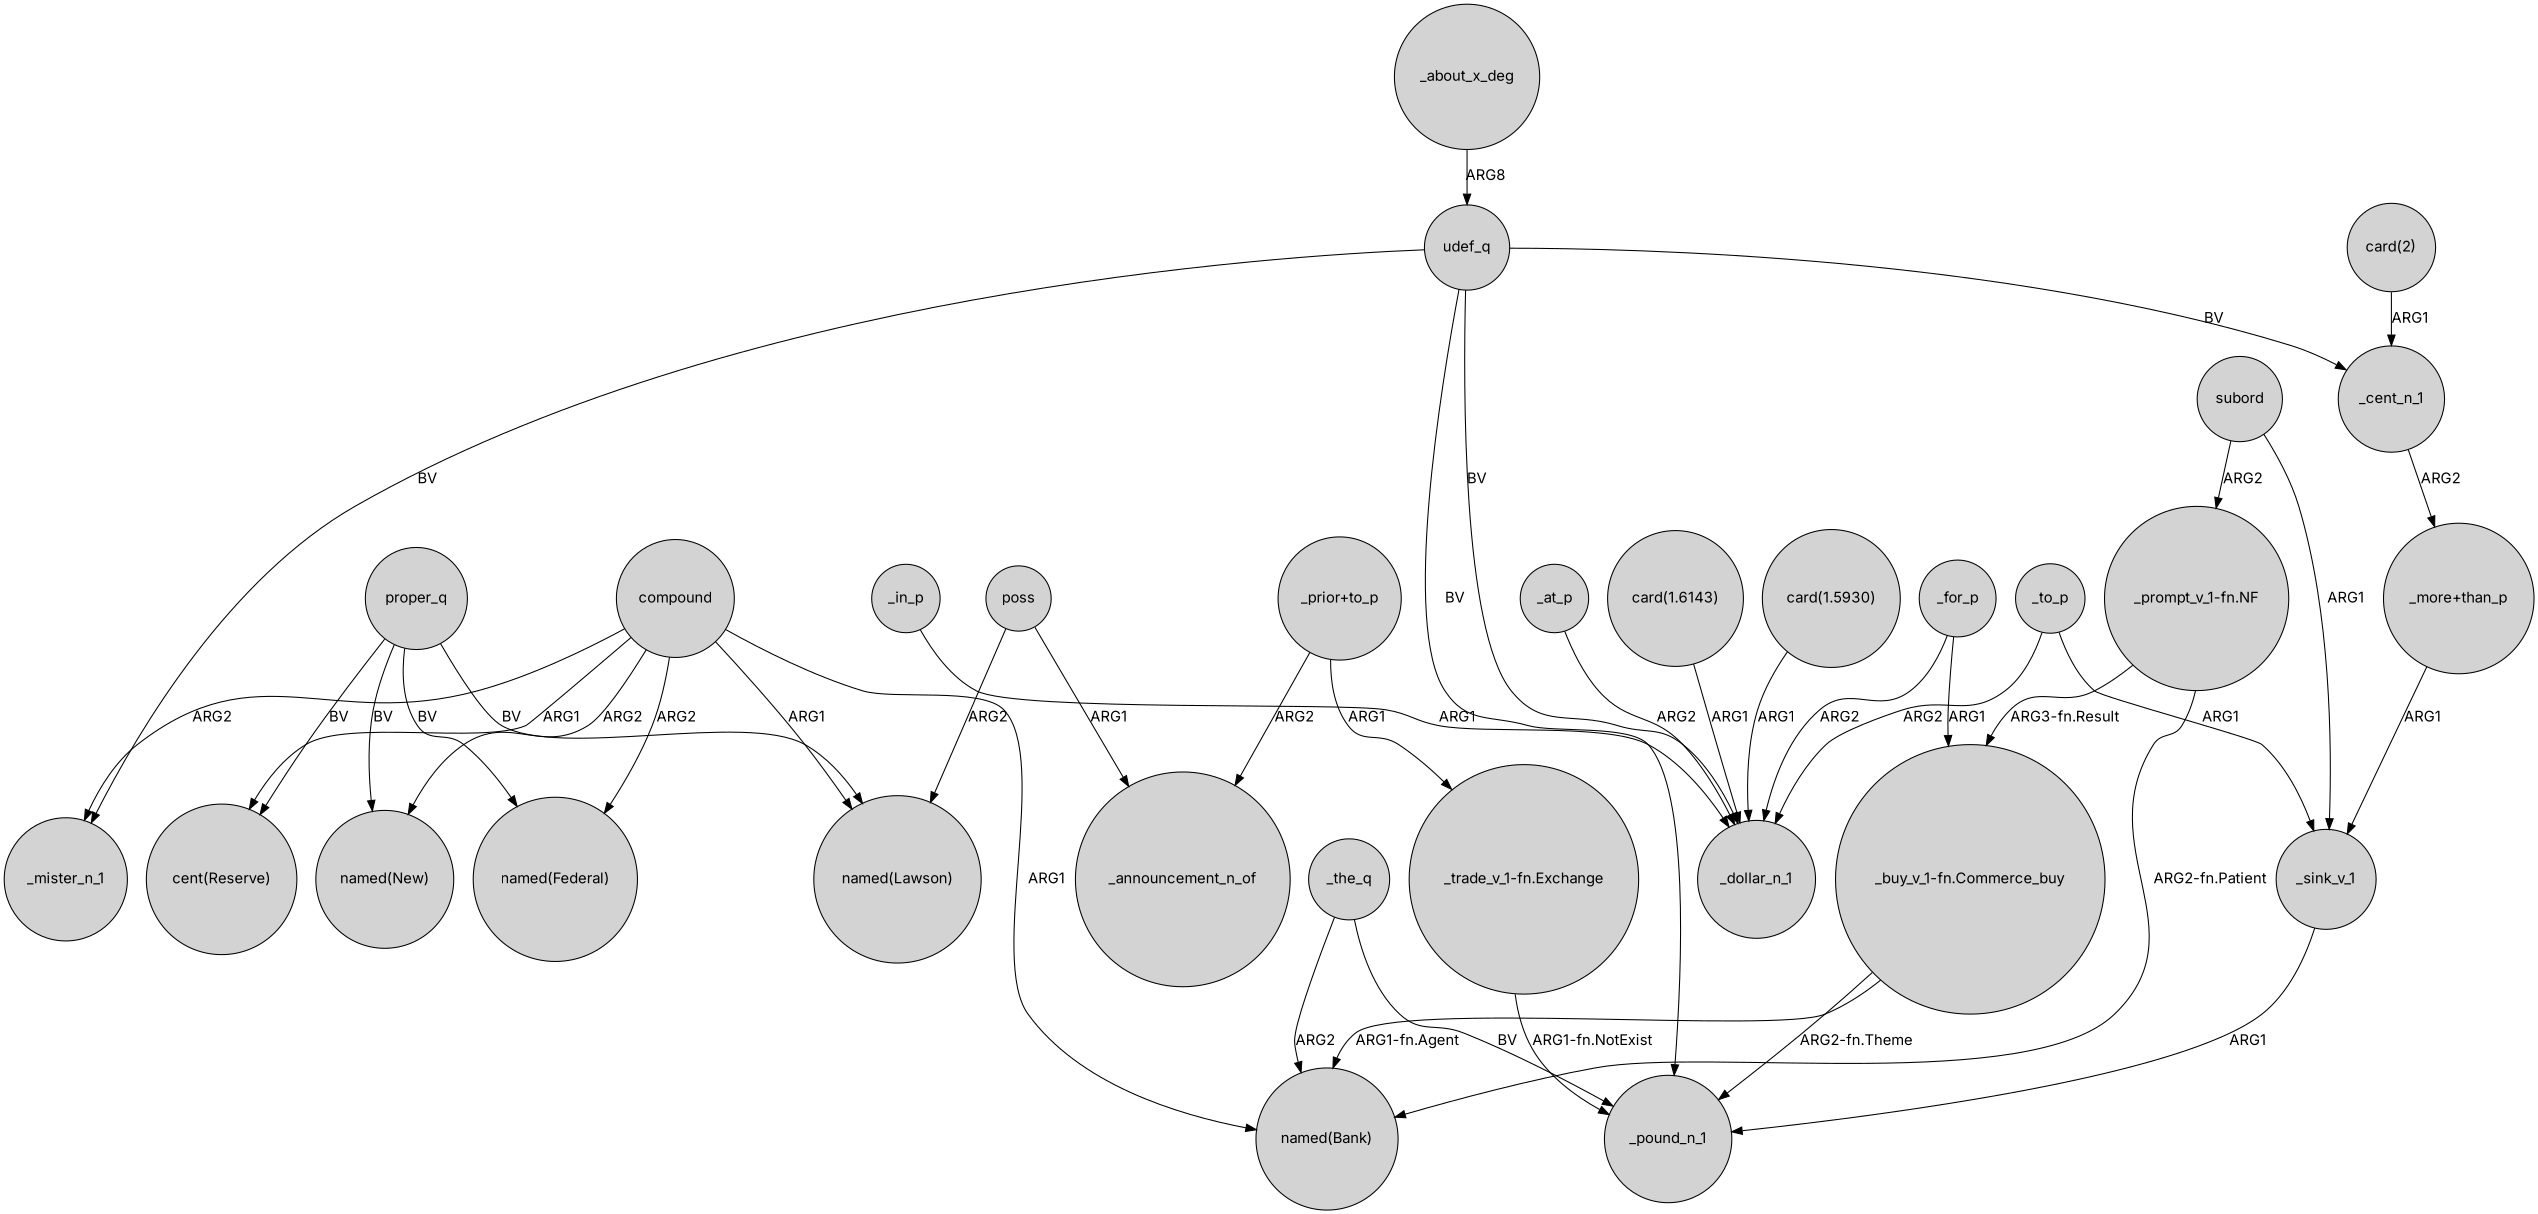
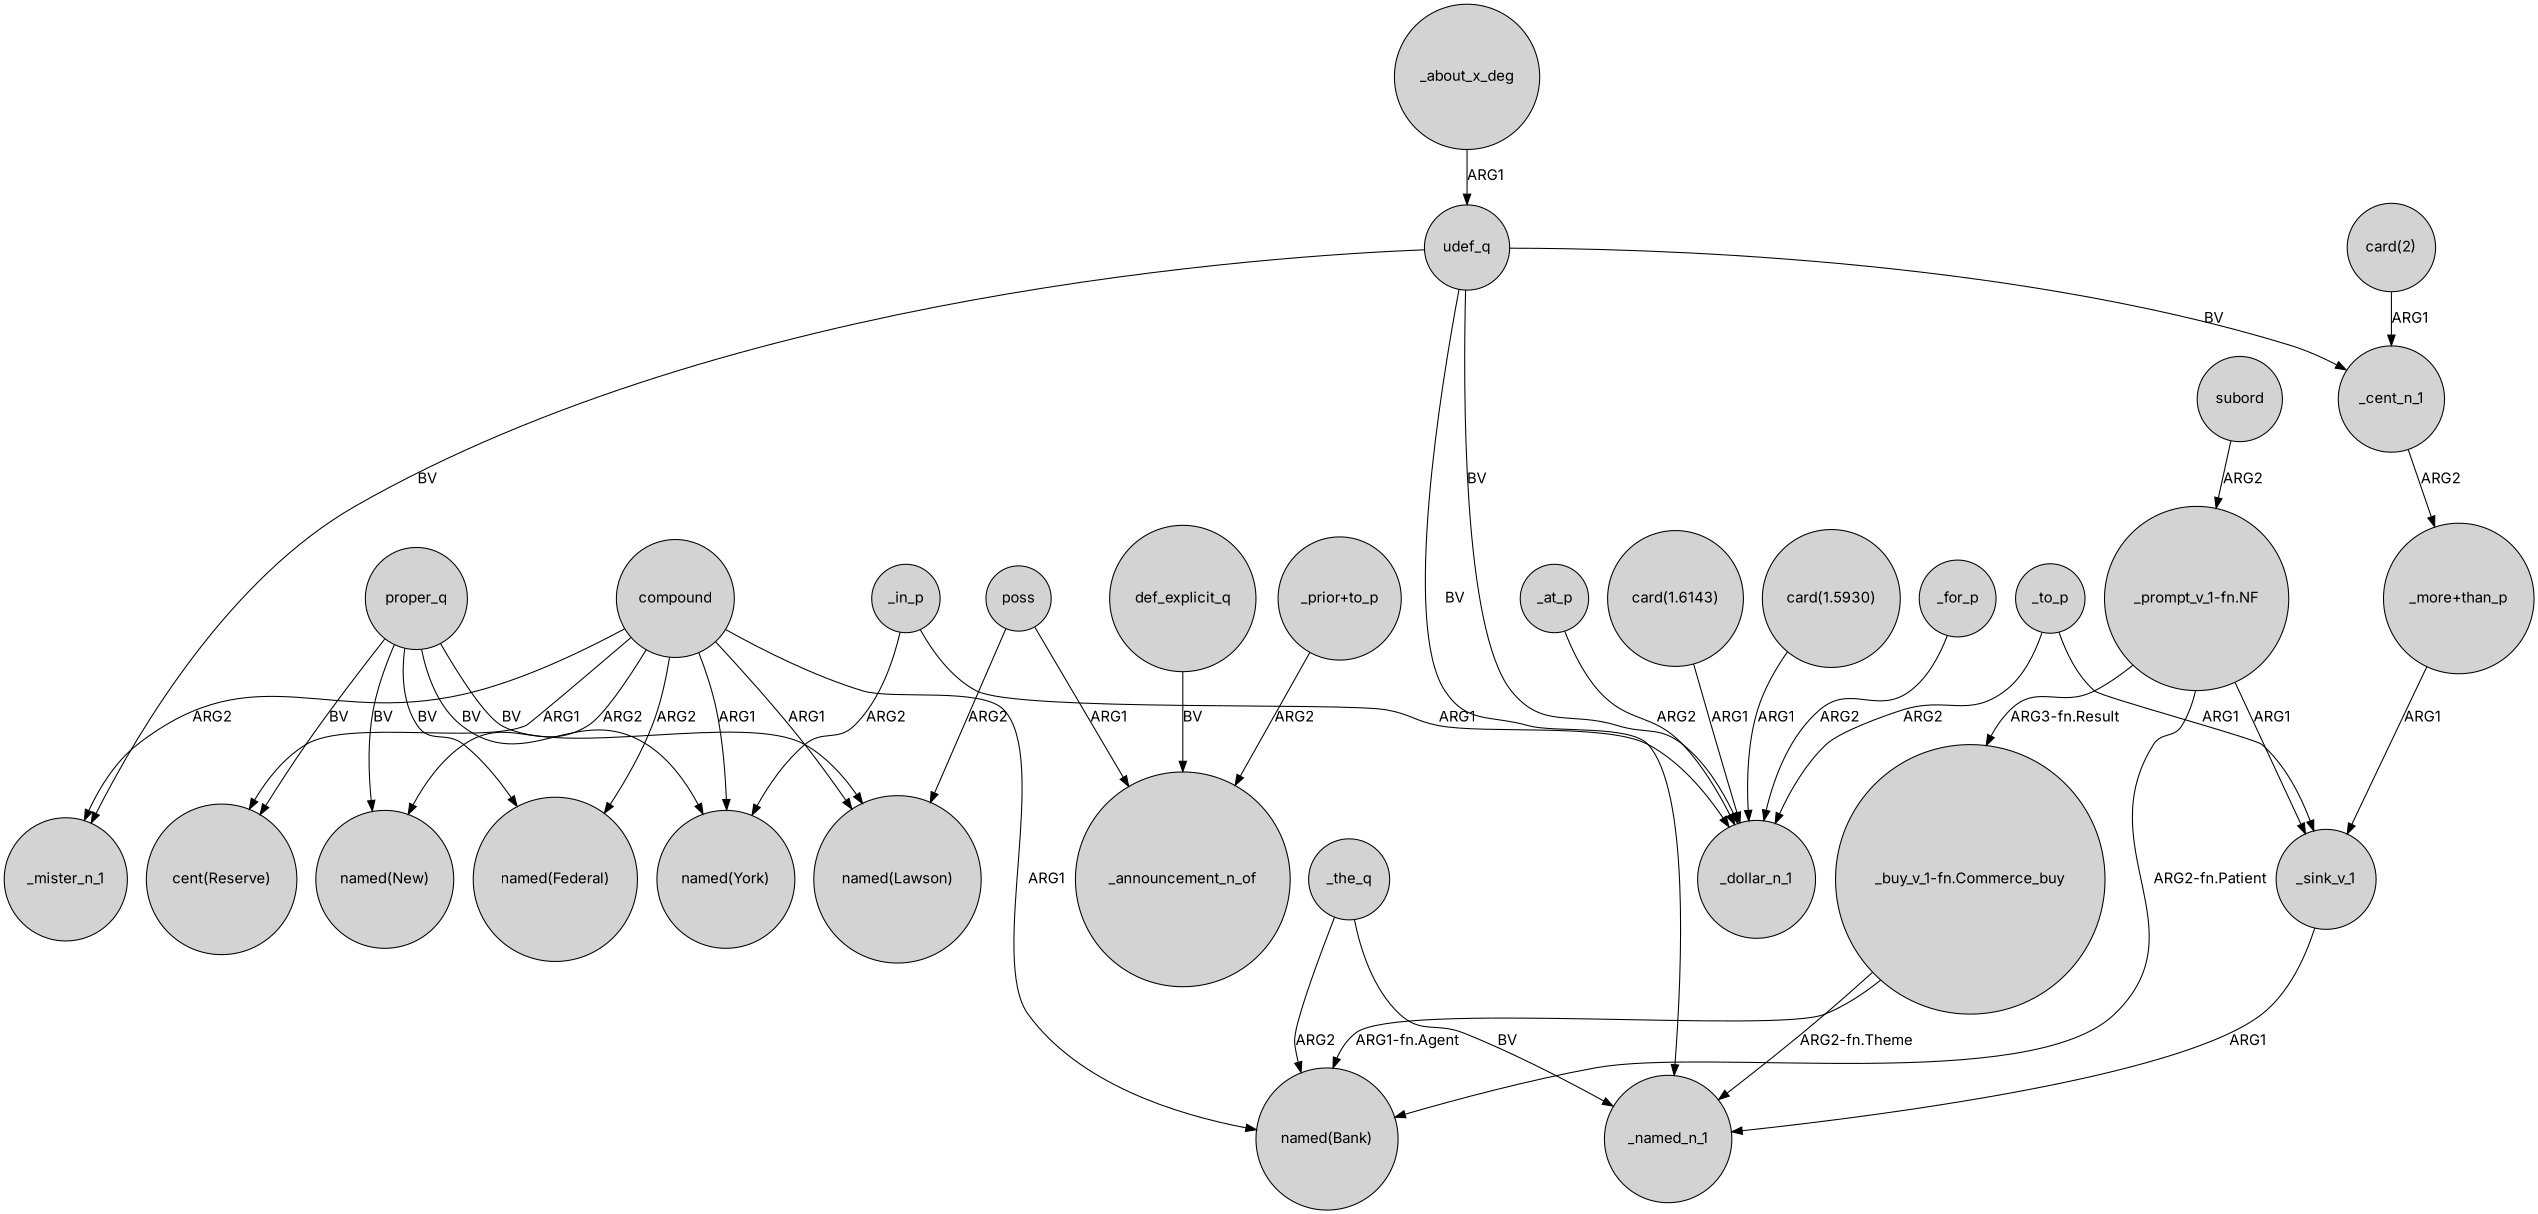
  digraph {
    fontname=Inter
    node [fontname=Inter shape=circle style=filled]
    edge [fontname=Inter]
    n1 [label="cent(Reserve)"]
    compound
    "named(New)"
    "named(Lawson)"
    _mister_n_1
    "named(Bank)"
+   "named(York)"
    "named(Federal)"
    "_more+than_p"
    _sink_v_1
-   _pound_n_1
+   _pound_n_1 [label=_named_n_1]
    _cent_n_1
    poss
    _announcement_n_of
    _at_p
    _dollar_n_1
-   "_trade_v_1-fn.Exchange"
    "card(1.6143)"
    _to_p
    proper_q
    "_prior+to_p"
    _for_p
    "_buy_v_1-fn.Commerce_buy"
    _the_q
    udef_q
    _about_x_deg
    "card(2)"
    "card(1.5930)"
    _in_p
    subord
    "_prompt_v_1-fn.NF"
+   def_explicit_q
    compound -> n1 [label=ARG1]
    compound -> "named(New)" [label=ARG2]
    compound -> "named(Lawson)" [label=ARG1]
    compound -> _mister_n_1 [label=ARG2]
    compound -> "named(Bank)" [label=ARG1]
+   compound -> "named(York)" [label=ARG1]
    compound -> "named(Federal)" [label=ARG2]
    "_more+than_p" -> _sink_v_1 [label=ARG1]
    _sink_v_1 -> _pound_n_1 [label=ARG1]
    _cent_n_1 -> "_more+than_p" [label=ARG2]
    poss -> "named(Lawson)" [label=ARG2]
    poss -> _announcement_n_of [label=ARG1]
    _at_p -> _dollar_n_1 [label=ARG2]
-   "_trade_v_1-fn.Exchange" -> _pound_n_1 [label="ARG1-fn.NotExist"]
    "card(1.6143)" -> _dollar_n_1 [label=ARG1]
    _to_p -> _sink_v_1 [label=ARG1]
    _to_p -> _dollar_n_1 [label=ARG2]
    proper_q -> n1 [label=BV]
    proper_q -> "named(New)" [label=BV]
    proper_q -> "named(Lawson)" [label=BV]
+   proper_q -> "named(York)" [label=BV]
    proper_q -> "named(Federal)" [label=BV]
    "_prior+to_p" -> _announcement_n_of [label=ARG2]
-   "_prior+to_p" -> "_trade_v_1-fn.Exchange" [label=ARG1]
    _for_p -> _dollar_n_1 [label=ARG2]
-   _for_p -> "_buy_v_1-fn.Commerce_buy" [label=ARG1]
    "_buy_v_1-fn.Commerce_buy" -> "named(Bank)" [label="ARG1-fn.Agent"]
    "_buy_v_1-fn.Commerce_buy" -> _pound_n_1 [label="ARG2-fn.Theme"]
    _the_q -> "named(Bank)" [label=ARG2]
    _the_q -> _pound_n_1 [label=BV]
    udef_q -> _mister_n_1 [label=BV]
    udef_q -> _pound_n_1 [label=BV]
    udef_q -> _cent_n_1 [label=BV]
    udef_q -> _dollar_n_1 [label=BV]
-   _about_x_deg -> udef_q [label=ARG8]
+   _about_x_deg -> udef_q [label=ARG1]
    "card(2)" -> _cent_n_1 [label=ARG1]
    "card(1.5930)" -> _dollar_n_1 [label=ARG1]
+   _in_p -> "named(York)" [label=ARG2]
    _in_p -> _dollar_n_1 [label=ARG1]
-   subord -> _sink_v_1 [label=ARG1]
+   "_prompt_v_1-fn.NF" -> _sink_v_1 [label=ARG1]
    subord -> "_prompt_v_1-fn.NF" [label=ARG2]
    "_prompt_v_1-fn.NF" -> "named(Bank)" [label="ARG2-fn.Patient"]
    "_prompt_v_1-fn.NF" -> "_buy_v_1-fn.Commerce_buy" [label="ARG3-fn.Result"]
+   def_explicit_q -> _announcement_n_of [label=BV]
  }
